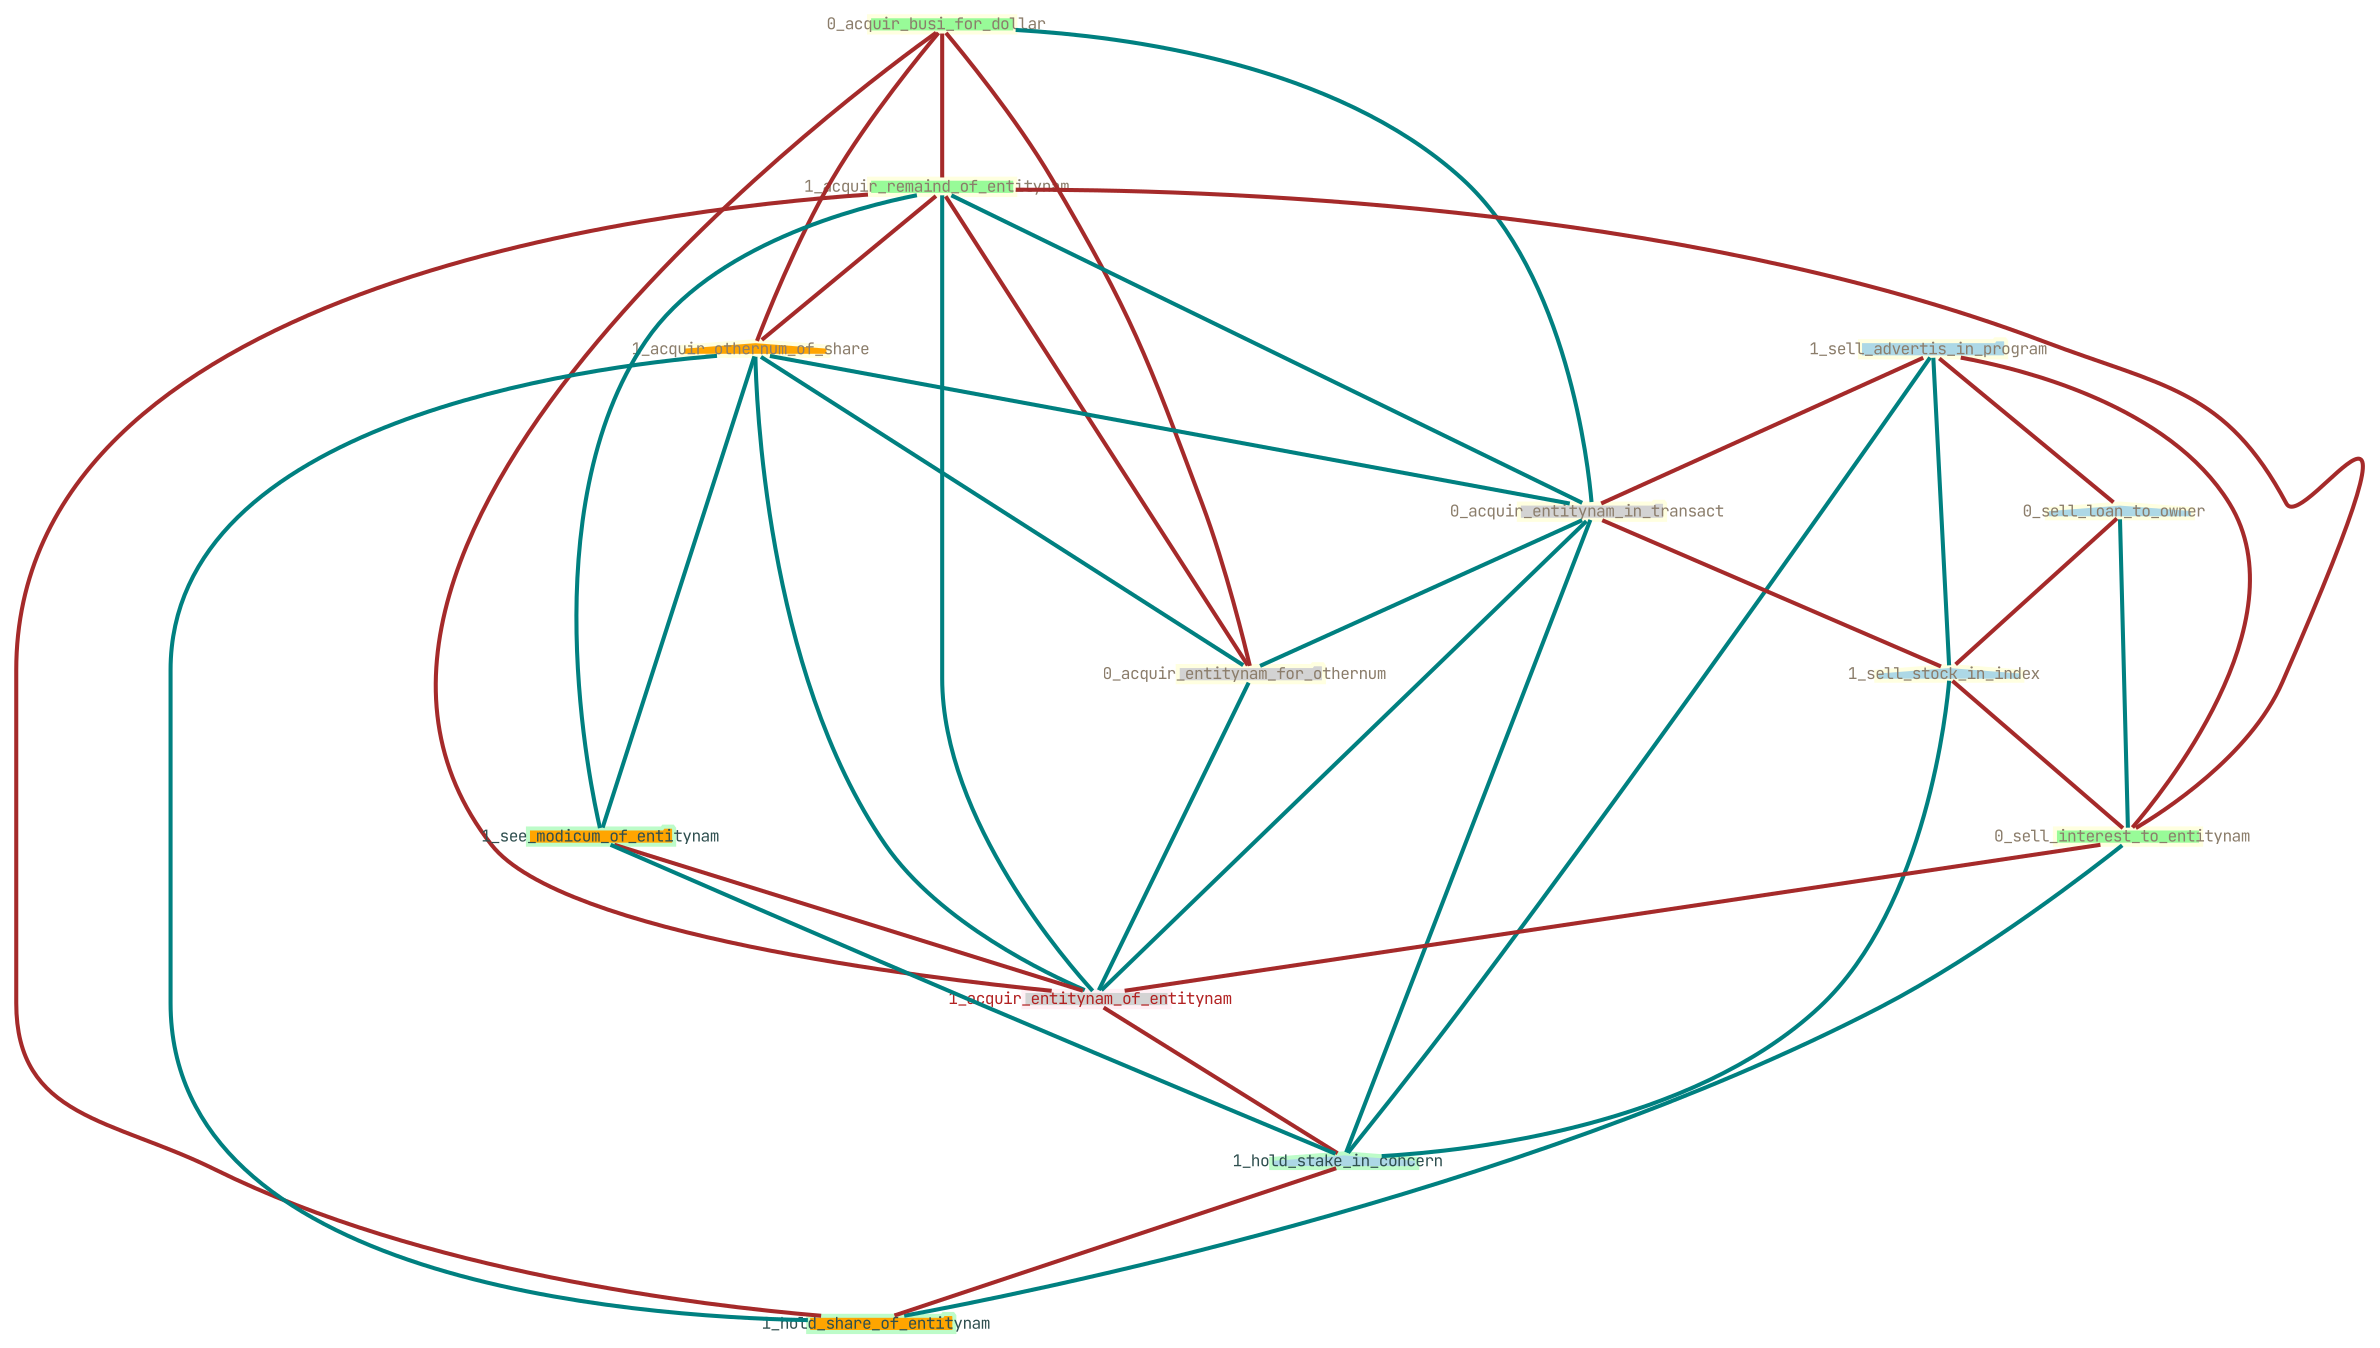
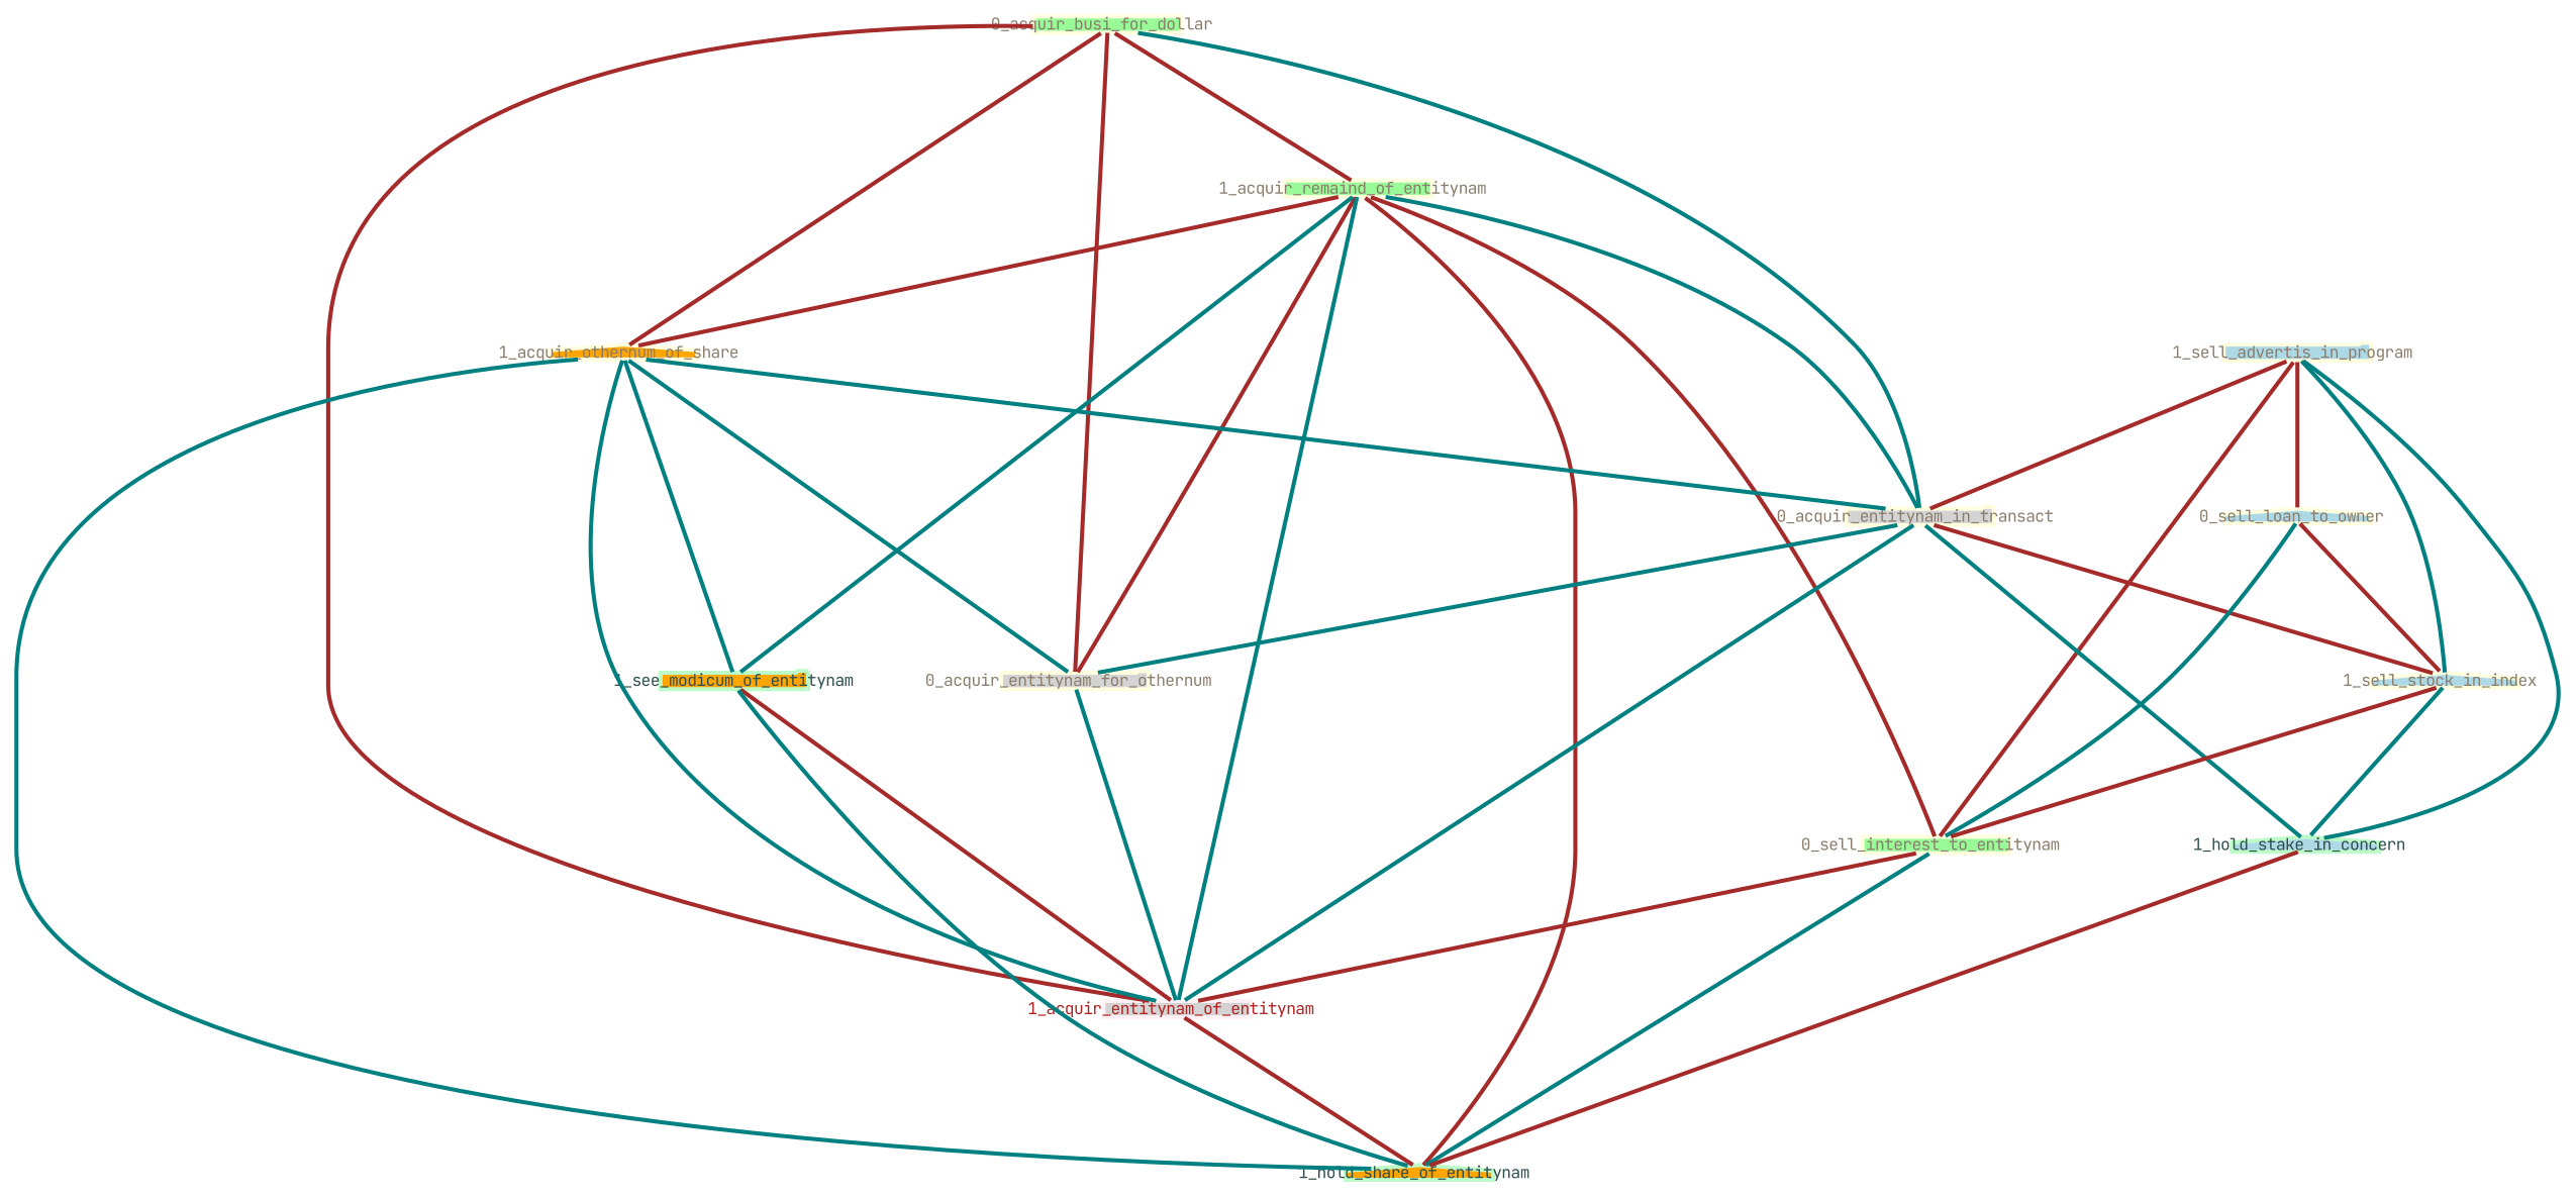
  graph {
    fontname="JetBrains Mono"
    node [color="#ffffe0" fillcolor=lightblue fixedsize=true fontcolor="#8b7d6b" fontname="JetBrains Mono" fontsize=4 shape=folder style=filled]
    edge [color=teal fontname="JetBrains Mono" w=1]
    "0_acquir_busi_for_dollar " [fillcolor=palegreen height=.06 shape=box width=.5]
    "1_acquir_remaind_of_entitynam " [fillcolor=palegreen height=.06 shape=box width=.5]
    "1_acquir_othernum_of_share " [fillcolor=orange height=.06 shape=house width=.5]
    "1_sell_advertis_in_program " [height=.06 width=.5]
    "0_acquir_entitynam_in_transact " [fillcolor=lightgrey height=.06 width=.5]
    "0_sell_loan_to_owner " [height=.06 shape=house width=.5]
    "0_acquir_entitynam_for_othernum " [fillcolor=lightgrey height=.06 width=.5]
    "1_sell_stock_in_index " [height=.06 shape=house width=.5]
    "0_sell_interest_to_entitynam " [fillcolor=palegreen height=.06 shape=box width=.5]
    "1_acquir_entitynam_of_entitynam " [color="#fff0f5" fillcolor=lightgrey fontcolor="#b22222" height=.06 shape=box width=.5]
    n11 [color="#BDFCC9" fillcolor=orange fontcolor="#2f4f4f" height=.06 label="1_see_modicum_of_entitynam" width=.5]
-   "1_hold_share_of_entitynam " [color="#BDFCC9" fillcolor=orange fontcolor="#2f4f4f" height=.06 width=.5]
+   "1_hold_share_of_entitynam " [color="#BDFCC9" fillcolor=orange fontcolor="#2f4f4f" height=.06 shape=house width=.5]
    "1_hold_stake_in_concern " [color="#BDFCC9" fontcolor="#2f4f4f" height=.06 shape=house width=.5]
    subgraph sub_1 {
      "0_acquir_busi_for_dollar "
      "1_acquir_remaind_of_entitynam "
      "1_acquir_othernum_of_share "
      "1_sell_advertis_in_program "
      "0_acquir_entitynam_in_transact "
      "0_sell_loan_to_owner "
      "0_acquir_entitynam_for_othernum "
      "1_sell_stock_in_index "
      "0_sell_interest_to_entitynam "
    }
    subgraph sub_2 {
      "1_acquir_entitynam_of_entitynam "
    }
    "0_acquir_busi_for_dollar " -- "1_acquir_remaind_of_entitynam " [color=brown]
    "0_acquir_busi_for_dollar " -- "1_acquir_othernum_of_share " [color=brown]
    "0_acquir_busi_for_dollar " -- "0_acquir_entitynam_in_transact "
    "0_acquir_busi_for_dollar " -- "0_acquir_entitynam_for_othernum " [color=brown w=2]
    "0_acquir_busi_for_dollar " -- "1_acquir_entitynam_of_entitynam " [color=brown]
    "1_acquir_remaind_of_entitynam " -- "1_acquir_othernum_of_share " [color=brown w=2]
    "1_acquir_remaind_of_entitynam " -- "0_acquir_entitynam_in_transact "
    "1_acquir_remaind_of_entitynam " -- "0_acquir_entitynam_for_othernum " [color=brown]
    "1_acquir_remaind_of_entitynam " -- "0_sell_interest_to_entitynam " [color=brown]
    "1_acquir_remaind_of_entitynam " -- "1_acquir_entitynam_of_entitynam " [w=3]
    "1_acquir_remaind_of_entitynam " -- n11
    "1_acquir_remaind_of_entitynam " -- "1_hold_share_of_entitynam " [color=brown w=2]
    "1_acquir_othernum_of_share " -- "0_acquir_entitynam_in_transact "
    "1_acquir_othernum_of_share " -- "0_acquir_entitynam_for_othernum "
    "1_acquir_othernum_of_share " -- "1_acquir_entitynam_of_entitynam " [w=2]
    "1_acquir_othernum_of_share " -- n11
    "1_acquir_othernum_of_share " -- "1_hold_share_of_entitynam "
    "1_sell_advertis_in_program " -- "0_acquir_entitynam_in_transact " [color=brown]
    "1_sell_advertis_in_program " -- "0_sell_loan_to_owner " [color=brown]
    "1_sell_advertis_in_program " -- "1_sell_stock_in_index " [w=2]
    "1_sell_advertis_in_program " -- "0_sell_interest_to_entitynam " [color=brown]
    "1_sell_advertis_in_program " -- "1_hold_stake_in_concern "
    "0_acquir_entitynam_in_transact " -- "0_acquir_entitynam_for_othernum " [w=2]
    "0_acquir_entitynam_in_transact " -- "1_sell_stock_in_index " [color=brown]
    "0_acquir_entitynam_in_transact " -- "1_acquir_entitynam_of_entitynam " [w=2]
    "0_acquir_entitynam_in_transact " -- "1_hold_stake_in_concern "
    "0_sell_loan_to_owner " -- "1_sell_stock_in_index " [color=brown]
    "0_sell_loan_to_owner " -- "0_sell_interest_to_entitynam " [w=2]
    "0_acquir_entitynam_for_othernum " -- "1_acquir_entitynam_of_entitynam " [w=2]
    "1_sell_stock_in_index " -- "0_sell_interest_to_entitynam " [color=brown]
    "1_sell_stock_in_index " -- "1_hold_stake_in_concern "
    "0_sell_interest_to_entitynam " -- "1_acquir_entitynam_of_entitynam " [color=brown]
    "0_sell_interest_to_entitynam " -- "1_hold_share_of_entitynam "
-   "1_acquir_entitynam_of_entitynam " -- "1_hold_stake_in_concern " [color=brown w=2]
+   "1_acquir_entitynam_of_entitynam " -- "1_hold_share_of_entitynam " [color=brown w=2]
    n11 -- "1_acquir_entitynam_of_entitynam " [color=brown]
-   n11 -- "1_hold_stake_in_concern "
+   n11 -- "1_hold_share_of_entitynam "
    "1_hold_stake_in_concern " -- "1_hold_share_of_entitynam " [color=brown]
  }
